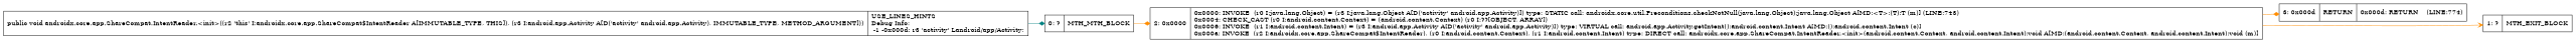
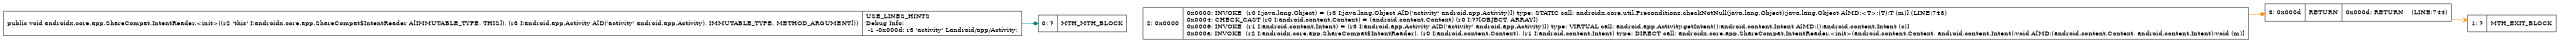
  digraph {
    rankdir=LR
    node [shape=record]
    edge [arrowhead=diamond color=darkorange]
    n1 [label="{0\:\ ?|MTH_MTH_BLOCK\l}"]
    n2 [label="{2\:\ 0x0000|0x0000: INVOKE  (r0 I:java.lang.Object) = (r3 I:java.lang.Object A[D('activity' android.app.Activity)]) type: STATIC call: androidx.core.util.Preconditions.checkNotNull(java.lang.Object):java.lang.Object A[MD:\<T\>:(T):T (m)] (LINE:743)\l0x0004: CHECK_CAST (r0 I:android.content.Context) = (android.content.Context) (r0 I:??[OBJECT, ARRAY]) \l0x0006: INVOKE  (r1 I:android.content.Intent) = (r3 I:android.app.Activity A[D('activity' android.app.Activity)]) type: VIRTUAL call: android.app.Activity.getIntent():android.content.Intent A[MD:():android.content.Intent (c)]\l0x000a: INVOKE  (r2 I:androidx.core.app.ShareCompat$IntentReader), (r0 I:android.content.Context), (r1 I:android.content.Intent) type: DIRECT call: androidx.core.app.ShareCompat.IntentReader.\<init\>(android.content.Context, android.content.Intent):void A[MD:(android.content.Context, android.content.Intent):void (m)]\l}"]
-   n3 [label="{3\:\ 0x000d|RETURN\l|0x000d: RETURN    (LINE:774)\l}"]
+   n3 [label="{3\:\ 0x000d|RETURN\l|0x000d: RETURN    (LINE:744)\l}"]
    n4 [label="{1\:\ ?|MTH_EXIT_BLOCK\l}"]
    n5 [label="{public void androidx.core.app.ShareCompat.IntentReader.\<init\>((r2 'this' I:androidx.core.app.ShareCompat$IntentReader A[IMMUTABLE_TYPE, THIS]), (r3 I:android.app.Activity A[D('activity' android.app.Activity), IMMUTABLE_TYPE, METHOD_ARGUMENT]))  | USE_LINES_HINTS\lDebug Info:\l  \-1 \-0x000d: r3 'activity' Landroid\/app\/Activity;\l}"]
-   n1 -> n2
    n2 -> n3
-   n2 -> n4 [arrowhead=vee]
+   n3 -> n4 [arrowhead=vee]
    n5 -> n1 [color=teal]
  }
